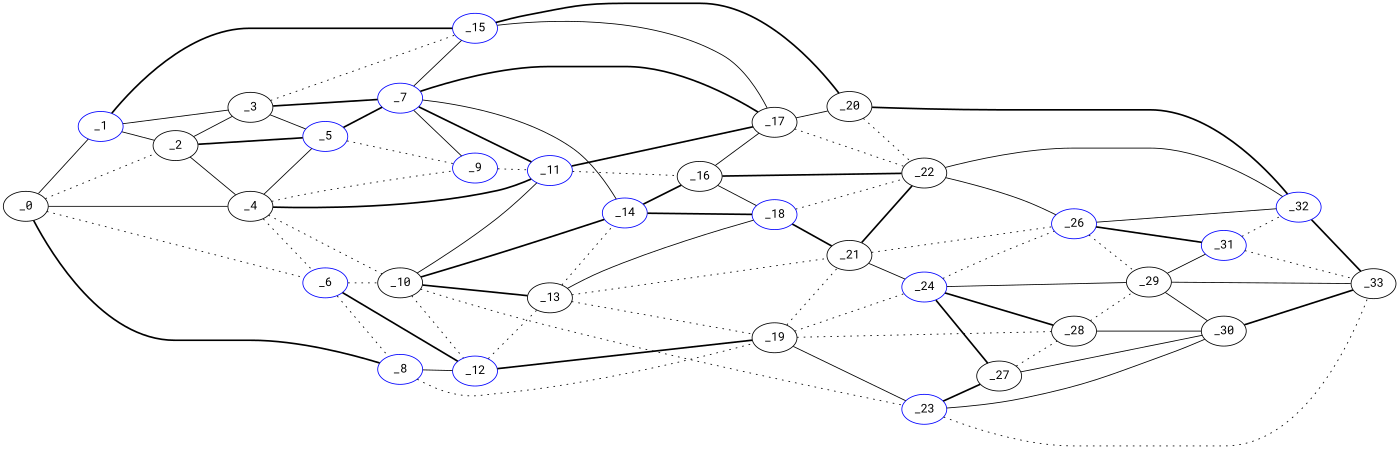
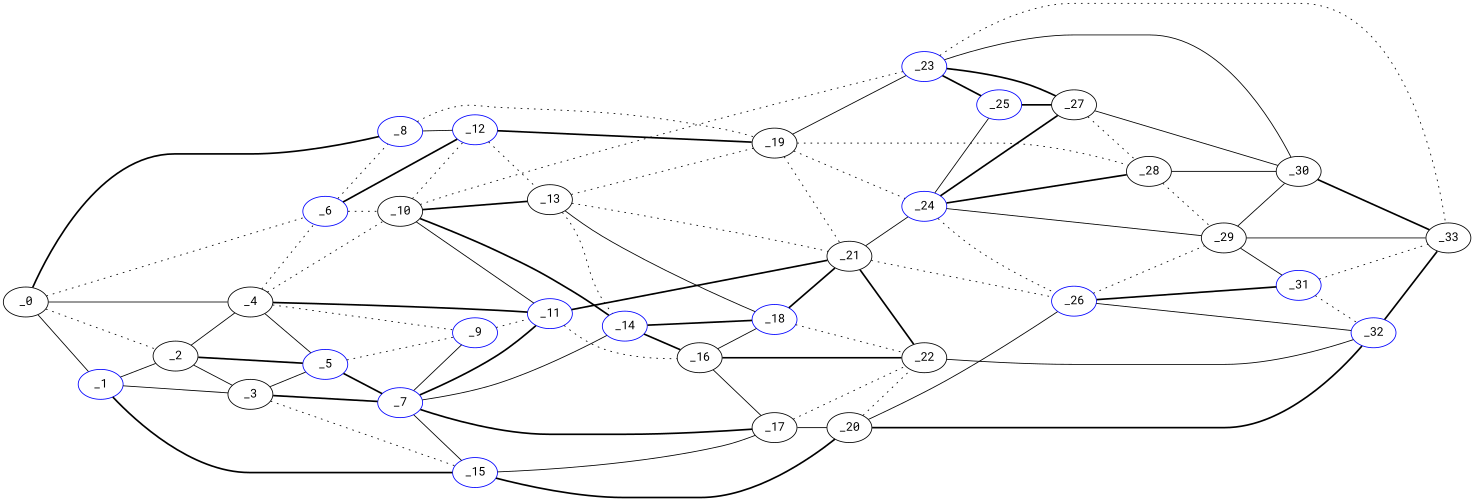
  graph {
    fontname="Roboto Mono"
    rankdir=LR
    node [color=black fontname="Roboto Mono" x=50 y=74]
    edge [fontname="Roboto Mono" style=dotted valence=2]
    _0 [x=26 y=78]
    _1 [color=blue x=27 y=90]
    _2 [x=33 y=86]
    _4 [x=42 y=81]
    _6 [color=blue x=46 y=73]
    _8 [color=blue y=6]
    _3 [x=38 y=95]
    _15 [color=blue x=64 y=110]
    _5 [color=blue x=45 y=89]
    _9 [color=blue y=90]
    _10 [x=55]
    _11 [color=blue x=55 y=87]
    _12 [color=blue x=58 y=68]
    _19 [x=71 y=58]
    _7 [color=blue x=49 y=97]
    _17 [x=66 y=98]
    _20 [x=75 y=114]
    _23 [color=blue x=82 y=6]
    _13 [x=63 y=72]
    _14 [color=blue x=63 y=82]
    _16 [x=66 y=89]
    _21 [x=77 y=72]
    _24 [color=blue x=88 y=72]
    _28 [x=99 y=66]
+   _25 [color=blue x=90 y=47]
    _27 [x=98 y=57]
    _30 [x=104 y=68]
    _33 [x=107]
    _22 [x=81 y=87]
    _32 [color=blue x=106 y=101]
    _18 [color=blue x=70 y=78]
    _26 [color=blue x=90 y=80]
    _29 [x=100]
    _31 [color=blue x=105 y=83]
    _0 -- _1 [style=solid valence=1]
    _0 -- _2
    _0 -- _4 [style=solid valence=1]
    _0 -- _6 [valence=1]
    _0 -- _8 [style=bold valence=1]
    _1 -- _2 [style=solid]
    _1 -- _3 [style=solid]
    _1 -- _15 [style=bold valence=1]
    _2 -- _4 [style=solid valence=1]
    _2 -- _3 [style=solid]
    _2 -- _5 [style=bold]
    _4 -- _6
    _4 -- _5 [style=solid]
    _4 -- _9
    _4 -- _10
    _4 -- _11 [style=bold valence=1]
    _6 -- _8
    _6 -- _10
    _6 -- _12 [style=bold]
    _8 -- _12 [style=solid]
    _8 -- _19 [valence=1]
    _3 -- _15 [valence=1]
    _3 -- _5 [style=solid]
    _3 -- _7 [style=bold]
    _15 -- _17 [style=solid]
    _15 -- _20 [style=bold valence=1]
    _5 -- _9
    _5 -- _7 [style=bold valence=1]
    _9 -- _11
    _10 -- _11 [style=solid]
    _10 -- _12 [valence=1]
    _10 -- _23 [valence=1]
    _10 -- _13 [style=bold]
    _10 -- _14 [style=bold valence=1]
-   _11 -- _17 [style=bold]
+   _11 -- _21 [style=bold]
    _11 -- _16
    _12 -- _19 [style=bold]
    _12 -- _13
    _19 -- _23 [style=solid]
    _19 -- _21
    _19 -- _24
    _19 -- _28
    _7 -- _15 [style=solid valence=1]
    _7 -- _9 [style=solid]
    _7 -- _11 [style=bold]
    _7 -- _17 [style=bold]
    _7 -- _14 [style=solid]
    _17 -- _20 [style=solid valence=1]
    _17 -- _22
    _20 -- _22
    _20 -- _32 [style=bold valence=1]
+   _23 -- _25 [style=bold valence=1]
    _23 -- _27 [style=bold]
    _23 -- _30 [style=solid]
    _23 -- _33 [valence=1]
    _13 -- _19
    _13 -- _14
    _13 -- _21
    _13 -- _18 [style=solid]
    _14 -- _16 [style=bold valence=1]
    _14 -- _18 [style=bold valence=1]
    _16 -- _17 [style=solid valence=1]
    _16 -- _22 [style=bold valence=1]
    _16 -- _18 [style=solid]
    _21 -- _24 [style=solid]
    _21 -- _22 [style=bold]
    _21 -- _26 [valence=1]
    _24 -- _28 [style=bold]
+   _24 -- _25 [style=solid]
    _24 -- _27 [style=bold]
    _24 -- _26
    _24 -- _29 [style=solid valence=1]
    _28 -- _30 [style=solid]
    _28 -- _29
+   _25 -- _27 [style=bold valence=1]
    _27 -- _28
    _27 -- _30 [style=solid]
    _30 -- _33 [style=bold]
    _22 -- _32 [style=solid]
-   _22 -- _26 [style=solid valence=1]
+   _20 -- _26 [style=solid valence=1]
    _32 -- _33 [style=bold valence=1]
    _18 -- _21 [style=bold valence=1]
    _18 -- _22 [valence=1]
    _26 -- _32 [style=solid]
    _26 -- _29
    _26 -- _31 [style=bold]
    _29 -- _30 [style=solid valence=1]
    _29 -- _33 [style=solid]
    _29 -- _31 [style=solid]
    _31 -- _33
    _31 -- _32
  }
